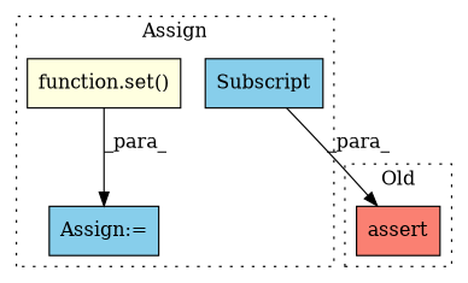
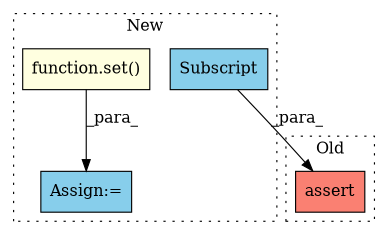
  digraph {
    node [fillcolor=skyblue shape=box style=filled]
    n1 [a=75 fillcolor=lightyellow l="4,1" label="function.set()" s="1732,1768"]
    n2 [a=68 l=3 label="Assign:=" s=3540]
    n3 [a=63 l="32,0" label=Subscript s="1736,0"]
    n4 [a=65 fillcolor=salmon l=7 label=assert s=3014]
    subgraph cluster_1 {
-     label=Assign
+     label=New
      style=dotted
      n1
      n2
      n3
    }
    subgraph cluster_2 {
      label=Old
      style=dotted
      n4
    }
    n1 -> n2 [label=_para_]
    n3 -> n4 [label=_para_]
  }
